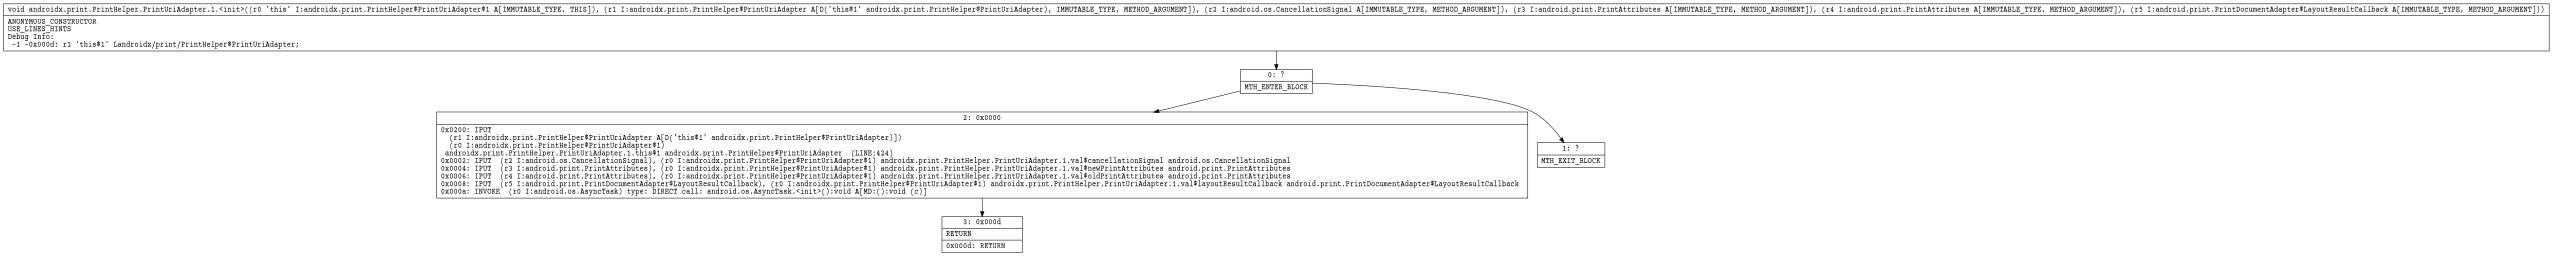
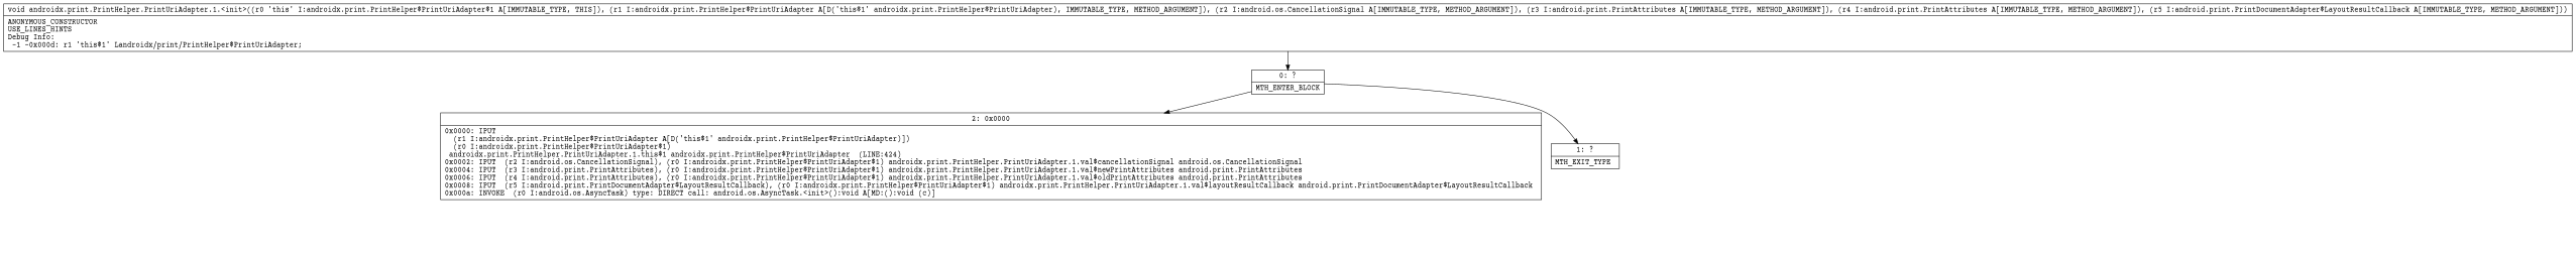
  digraph {
    fontname="Courier Prime"
    node [fontname="Courier Prime" shape=record]
    edge [fontname="Courier Prime"]
    n1 [label="{0\:\ ?|MTH_ENTER_BLOCK\l}"]
-   n2 [label="{2\:\ 0x0000|0x0200: IPUT  \l  (r1 I:androidx.print.PrintHelper$PrintUriAdapter A[D('this$1' androidx.print.PrintHelper$PrintUriAdapter)])\l  (r0 I:androidx.print.PrintHelper$PrintUriAdapter$1)\l androidx.print.PrintHelper.PrintUriAdapter.1.this$1 androidx.print.PrintHelper$PrintUriAdapter  (LINE:424)\l0x0002: IPUT  (r2 I:android.os.CancellationSignal), (r0 I:androidx.print.PrintHelper$PrintUriAdapter$1) androidx.print.PrintHelper.PrintUriAdapter.1.val$cancellationSignal android.os.CancellationSignal \l0x0004: IPUT  (r3 I:android.print.PrintAttributes), (r0 I:androidx.print.PrintHelper$PrintUriAdapter$1) androidx.print.PrintHelper.PrintUriAdapter.1.val$newPrintAttributes android.print.PrintAttributes \l0x0006: IPUT  (r4 I:android.print.PrintAttributes), (r0 I:androidx.print.PrintHelper$PrintUriAdapter$1) androidx.print.PrintHelper.PrintUriAdapter.1.val$oldPrintAttributes android.print.PrintAttributes \l0x0008: IPUT  (r5 I:android.print.PrintDocumentAdapter$LayoutResultCallback), (r0 I:androidx.print.PrintHelper$PrintUriAdapter$1) androidx.print.PrintHelper.PrintUriAdapter.1.val$layoutResultCallback android.print.PrintDocumentAdapter$LayoutResultCallback \l0x000a: INVOKE  (r0 I:android.os.AsyncTask) type: DIRECT call: android.os.AsyncTask.\<init\>():void A[MD:():void (c)]\l}"]
-   n3 [label="{1\:\ ?|MTH_EXIT_BLOCK\l}"]
-   n4 [label="{3\:\ 0x000d|RETURN\l|0x000d: RETURN   \l}"]
+   n2 [label="{2\:\ 0x0000|0x0000: IPUT  \l  (r1 I:androidx.print.PrintHelper$PrintUriAdapter A[D('this$1' androidx.print.PrintHelper$PrintUriAdapter)])\l  (r0 I:androidx.print.PrintHelper$PrintUriAdapter$1)\l androidx.print.PrintHelper.PrintUriAdapter.1.this$1 androidx.print.PrintHelper$PrintUriAdapter  (LINE:424)\l0x0002: IPUT  (r2 I:android.os.CancellationSignal), (r0 I:androidx.print.PrintHelper$PrintUriAdapter$1) androidx.print.PrintHelper.PrintUriAdapter.1.val$cancellationSignal android.os.CancellationSignal \l0x0004: IPUT  (r3 I:android.print.PrintAttributes), (r0 I:androidx.print.PrintHelper$PrintUriAdapter$1) androidx.print.PrintHelper.PrintUriAdapter.1.val$newPrintAttributes android.print.PrintAttributes \l0x0006: IPUT  (r4 I:android.print.PrintAttributes), (r0 I:androidx.print.PrintHelper$PrintUriAdapter$1) androidx.print.PrintHelper.PrintUriAdapter.1.val$oldPrintAttributes android.print.PrintAttributes \l0x0008: IPUT  (r5 I:android.print.PrintDocumentAdapter$LayoutResultCallback), (r0 I:androidx.print.PrintHelper$PrintUriAdapter$1) androidx.print.PrintHelper.PrintUriAdapter.1.val$layoutResultCallback android.print.PrintDocumentAdapter$LayoutResultCallback \l0x000a: INVOKE  (r0 I:android.os.AsyncTask) type: DIRECT call: android.os.AsyncTask.\<init\>():void A[MD:():void (c)]\l}"]
+   n3 [label="{1\:\ ?|MTH_EXIT_TYPE\l}"]
    n5 [label="{void androidx.print.PrintHelper.PrintUriAdapter.1.\<init\>((r0 'this' I:androidx.print.PrintHelper$PrintUriAdapter$1 A[IMMUTABLE_TYPE, THIS]), (r1 I:androidx.print.PrintHelper$PrintUriAdapter A[D('this$1' androidx.print.PrintHelper$PrintUriAdapter), IMMUTABLE_TYPE, METHOD_ARGUMENT]), (r2 I:android.os.CancellationSignal A[IMMUTABLE_TYPE, METHOD_ARGUMENT]), (r3 I:android.print.PrintAttributes A[IMMUTABLE_TYPE, METHOD_ARGUMENT]), (r4 I:android.print.PrintAttributes A[IMMUTABLE_TYPE, METHOD_ARGUMENT]), (r5 I:android.print.PrintDocumentAdapter$LayoutResultCallback A[IMMUTABLE_TYPE, METHOD_ARGUMENT]))  | ANONYMOUS_CONSTRUCTOR\lUSE_LINES_HINTS\lDebug Info:\l  \-1 \-0x000d: r1 'this$1' Landroidx\/print\/PrintHelper$PrintUriAdapter;\l}"]
    n1 -> n2
    n1 -> n3
-   n2 -> n4
    n5 -> n1
  }
